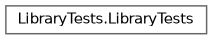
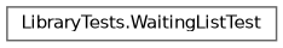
  digraph {
    rankdir=LR
-   n1 [color=grey40 fillcolor=white fontname=Helvetica fontsize=10 height=0.2 label="LibraryTests.LibraryTests" shape=box style=filled width=0.4]
+   n1 [color=grey40 fillcolor=white fontname=Helvetica fontsize=10 height=0.2 label="LibraryTests.WaitingListTest" shape=box style=filled width=0.4]
  }
